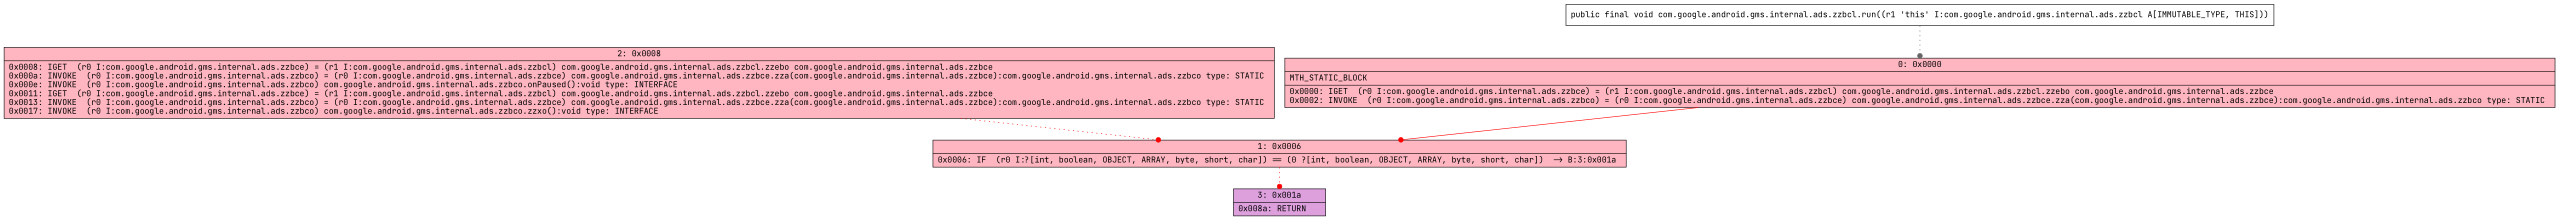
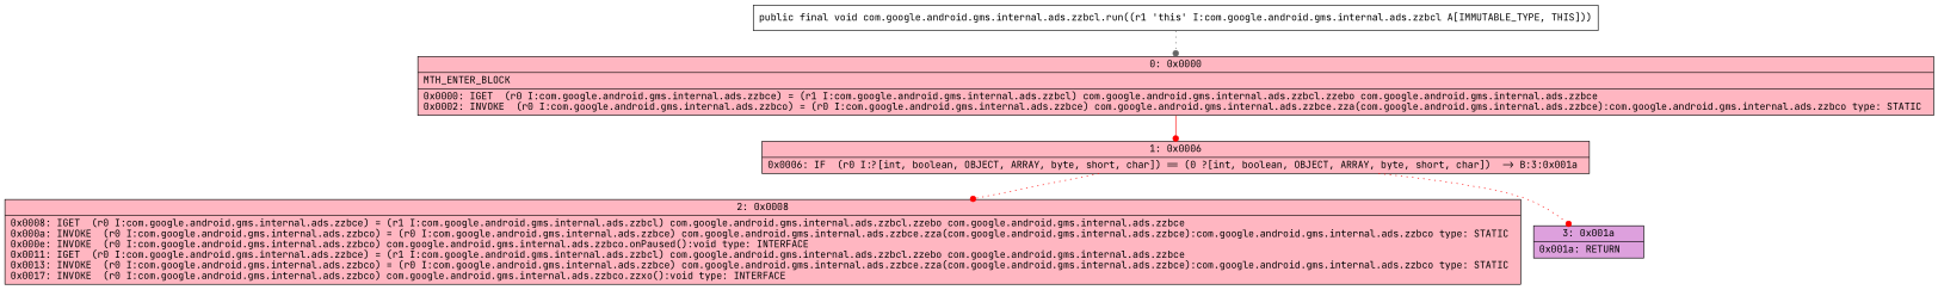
  digraph {
    fontname="JetBrains Mono"
    node [fillcolor=lightpink fontname="JetBrains Mono" shape=record style=filled]
    edge [arrowhead=dot color=red fontname="JetBrains Mono" style=dotted]
-   n1 [label="{0\:\ 0x0000|MTH_STATIC_BLOCK\l|0x0000: IGET  (r0 I:com.google.android.gms.internal.ads.zzbce) = (r1 I:com.google.android.gms.internal.ads.zzbcl) com.google.android.gms.internal.ads.zzbcl.zzebo com.google.android.gms.internal.ads.zzbce \l0x0002: INVOKE  (r0 I:com.google.android.gms.internal.ads.zzbco) = (r0 I:com.google.android.gms.internal.ads.zzbce) com.google.android.gms.internal.ads.zzbce.zza(com.google.android.gms.internal.ads.zzbce):com.google.android.gms.internal.ads.zzbco type: STATIC \l}"]
+   n1 [label="{0\:\ 0x0000|MTH_ENTER_BLOCK\l|0x0000: IGET  (r0 I:com.google.android.gms.internal.ads.zzbce) = (r1 I:com.google.android.gms.internal.ads.zzbcl) com.google.android.gms.internal.ads.zzbcl.zzebo com.google.android.gms.internal.ads.zzbce \l0x0002: INVOKE  (r0 I:com.google.android.gms.internal.ads.zzbco) = (r0 I:com.google.android.gms.internal.ads.zzbce) com.google.android.gms.internal.ads.zzbce.zza(com.google.android.gms.internal.ads.zzbce):com.google.android.gms.internal.ads.zzbco type: STATIC \l}"]
    n2 [label="{1\:\ 0x0006|0x0006: IF  (r0 I:?[int, boolean, OBJECT, ARRAY, byte, short, char]) == (0 ?[int, boolean, OBJECT, ARRAY, byte, short, char])  \-\> B:3:0x001a \l}"]
    n3 [label="{2\:\ 0x0008|0x0008: IGET  (r0 I:com.google.android.gms.internal.ads.zzbce) = (r1 I:com.google.android.gms.internal.ads.zzbcl) com.google.android.gms.internal.ads.zzbcl.zzebo com.google.android.gms.internal.ads.zzbce \l0x000a: INVOKE  (r0 I:com.google.android.gms.internal.ads.zzbco) = (r0 I:com.google.android.gms.internal.ads.zzbce) com.google.android.gms.internal.ads.zzbce.zza(com.google.android.gms.internal.ads.zzbce):com.google.android.gms.internal.ads.zzbco type: STATIC \l0x000e: INVOKE  (r0 I:com.google.android.gms.internal.ads.zzbco) com.google.android.gms.internal.ads.zzbco.onPaused():void type: INTERFACE \l0x0011: IGET  (r0 I:com.google.android.gms.internal.ads.zzbce) = (r1 I:com.google.android.gms.internal.ads.zzbcl) com.google.android.gms.internal.ads.zzbcl.zzebo com.google.android.gms.internal.ads.zzbce \l0x0013: INVOKE  (r0 I:com.google.android.gms.internal.ads.zzbco) = (r0 I:com.google.android.gms.internal.ads.zzbce) com.google.android.gms.internal.ads.zzbce.zza(com.google.android.gms.internal.ads.zzbce):com.google.android.gms.internal.ads.zzbco type: STATIC \l0x0017: INVOKE  (r0 I:com.google.android.gms.internal.ads.zzbco) com.google.android.gms.internal.ads.zzbco.zzxo():void type: INTERFACE \l}"]
-   n4 [fillcolor=plum label="{3\:\ 0x001a|0x008a: RETURN   \l}"]
+   n4 [fillcolor=plum label="{3\:\ 0x001a|0x001a: RETURN   \l}"]
    n5 [fillcolor=white label="{public final void com.google.android.gms.internal.ads.zzbcl.run((r1 'this' I:com.google.android.gms.internal.ads.zzbcl A[IMMUTABLE_TYPE, THIS])) }"]
    n1 -> n2 [style=solid]
-   n3 -> n2
+   n2 -> n3
    n2 -> n4
    n5 -> n1 [color=gray40]
  }
